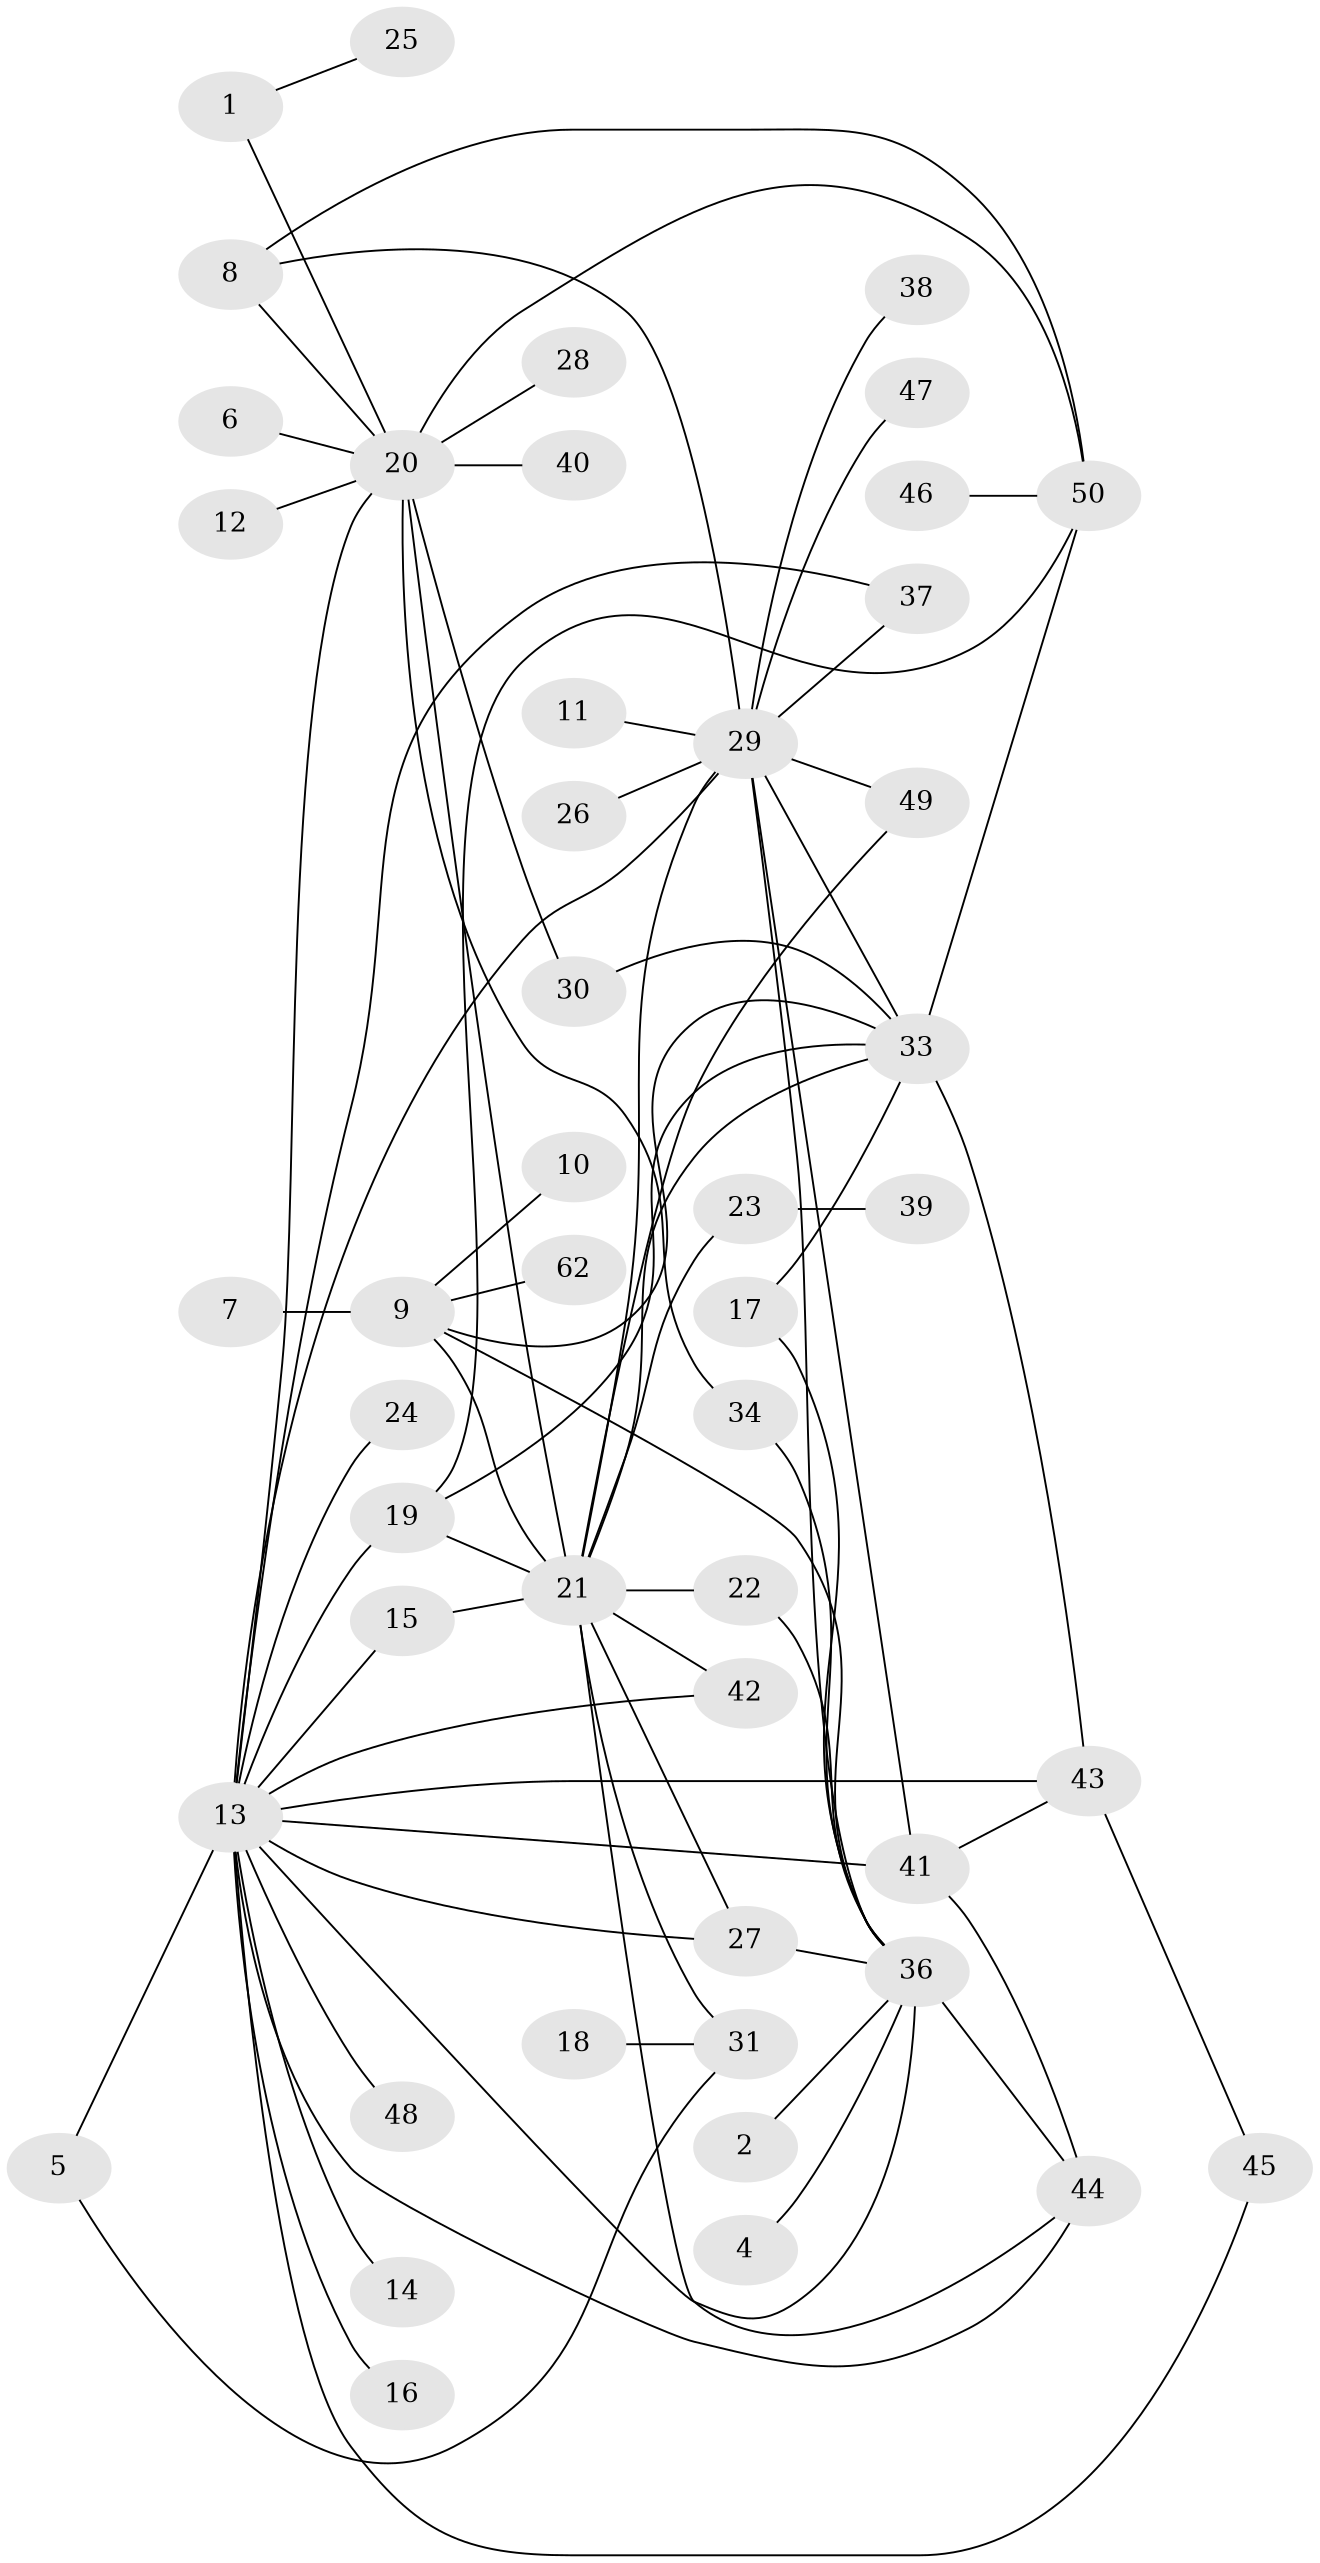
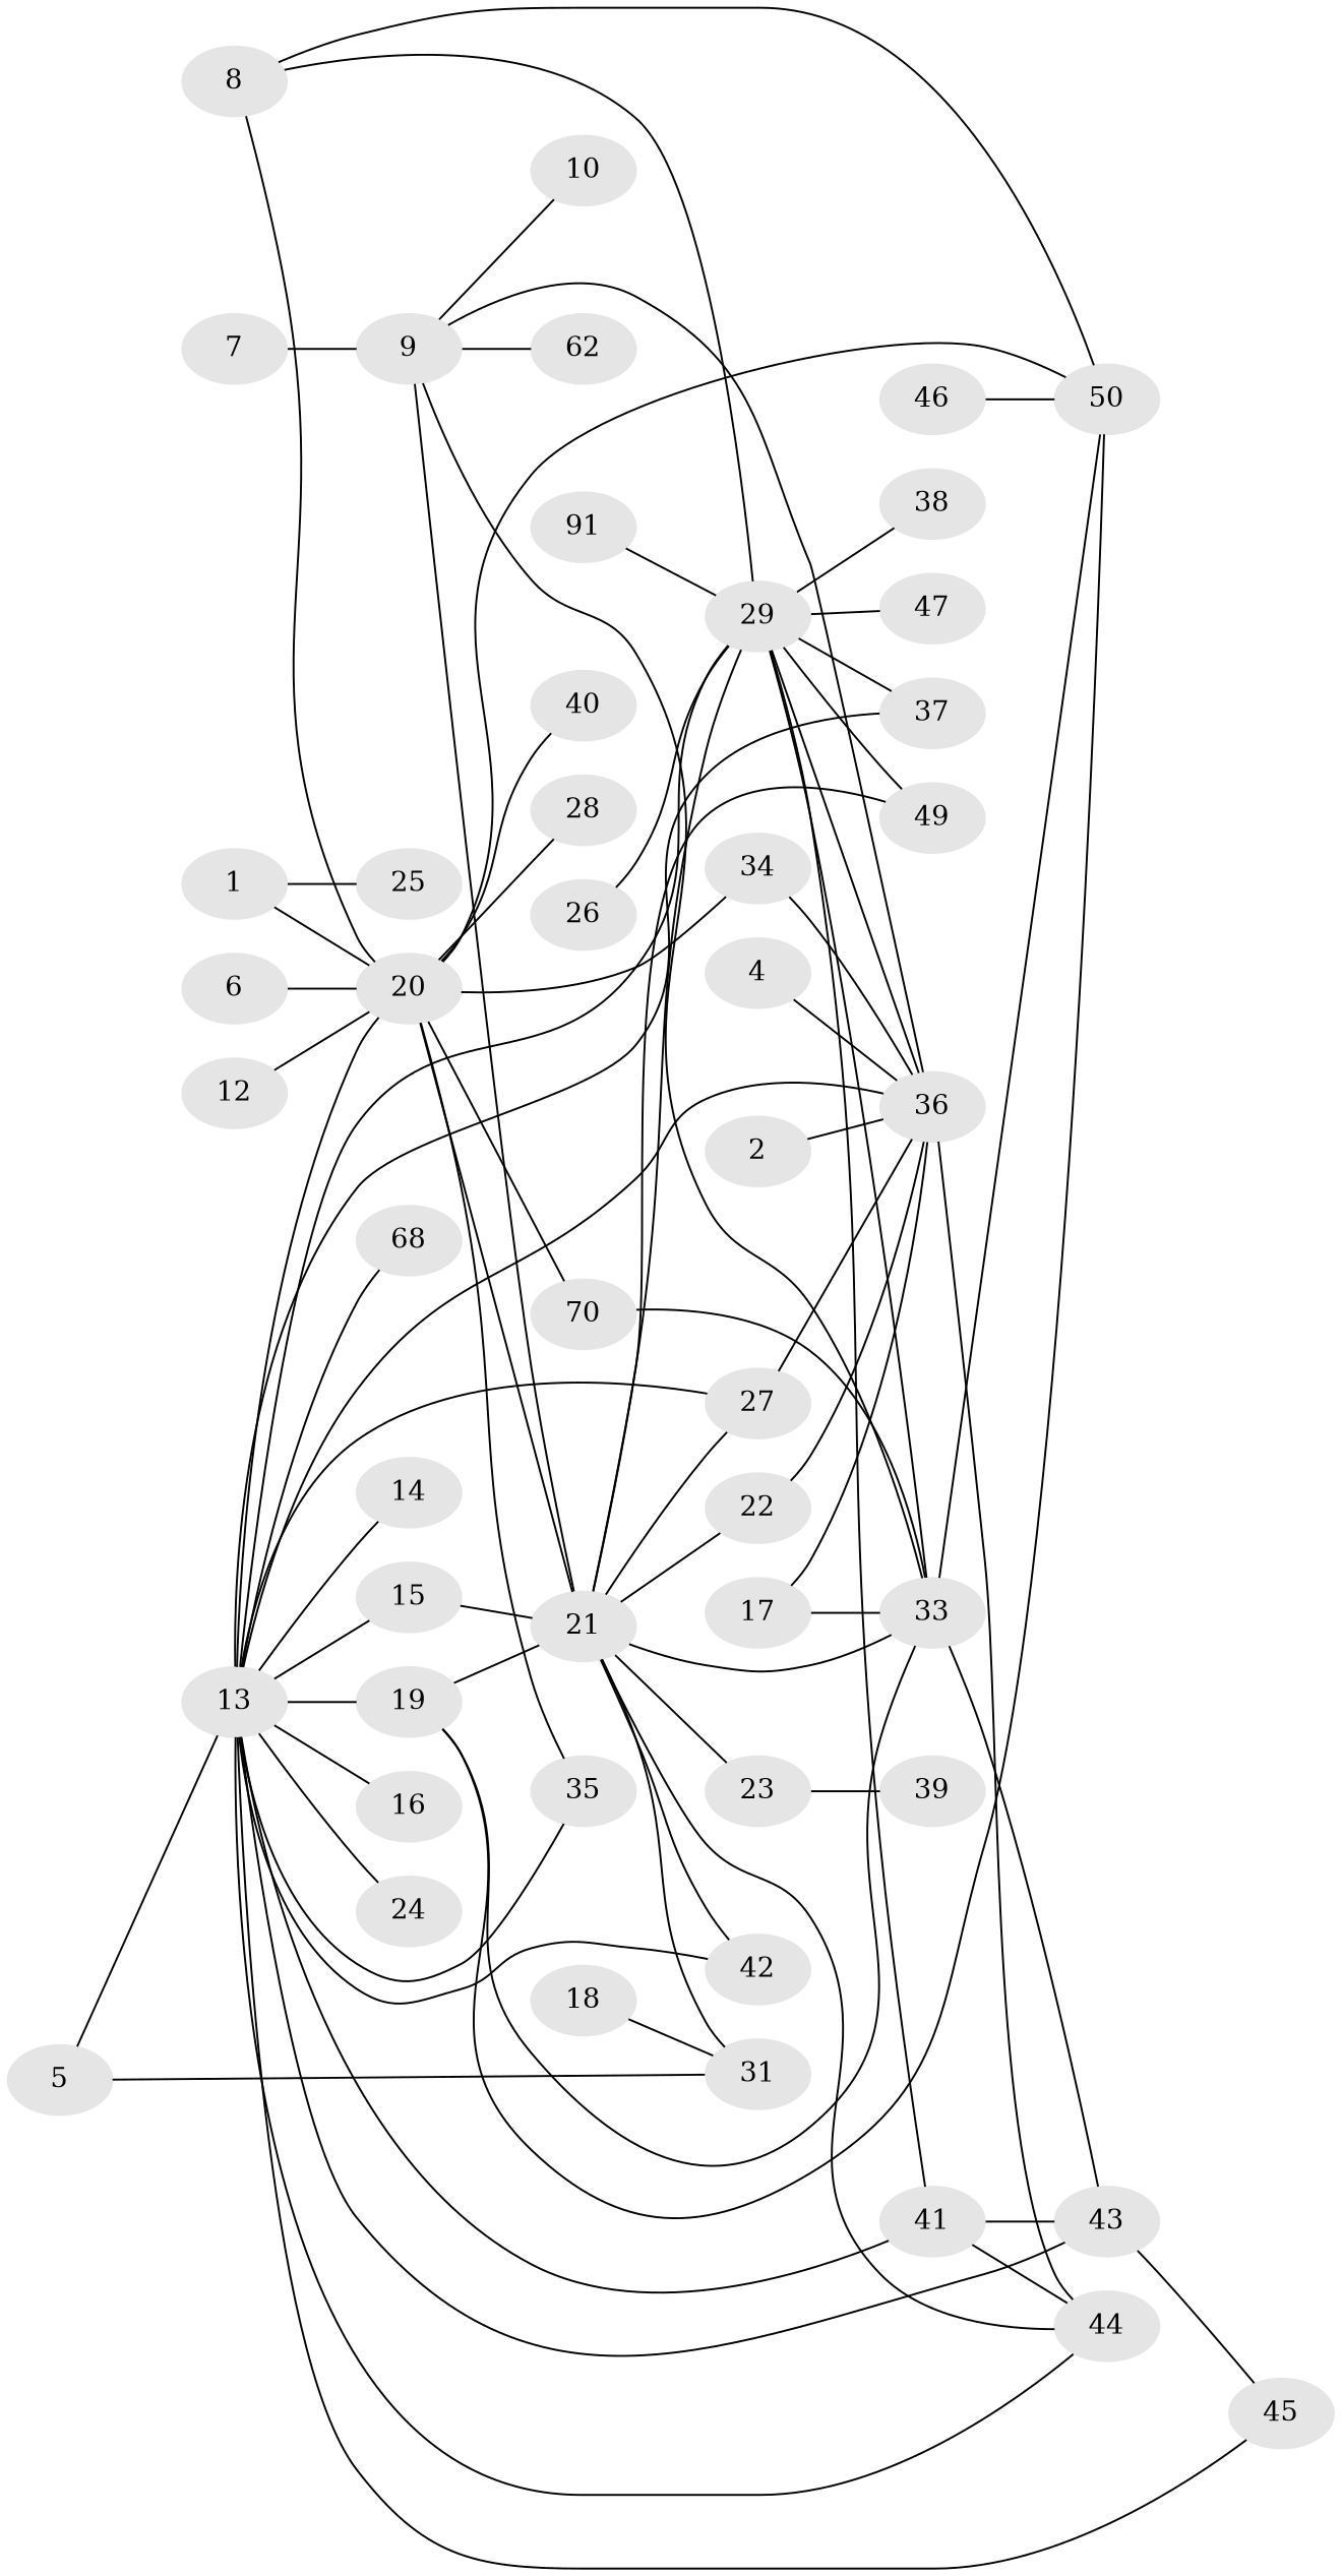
  graph {
    rankdir=LR
    node [color=gray90 style=filled]
    edge [weight=1.0]
    1
    20
    25
    21
    50
+   35
    28
-   30
+   30 [label=70]
    34
    40
    2
    36
    44
    31
    29
    33
    27
    42
    22
    23
    49
    4
    5
    13
    14
    15
    16
    19
    24
    37
    41
    43
    45
-   48
+   48 [label=68]
    6
    7
    9
    10
    n39 [label=62]
    8
    38
    47
-   11
+   11 [label=91]
    12
    17
    18
    39
    26
    46
    1 -- 20
    1 -- 25
    20 -- 21
    20 -- 50
+   20 -- 35
    20 -- 28
    20 -- 30
    20 -- 34
    20 -- 40
    21 -- 44
    21 -- 31
    21 -- 29
    21 -- 33 [weight=2.0]
    21 -- 27
    21 -- 42
    21 -- 22
    21 -- 23
    21 -- 49
    30 -- 33
    34 -- 36
    2 -- 36
    36 -- 44
    29 -- 36
    29 -- 33
    29 -- 49
    29 -- 37
    29 -- 41
    29 -- 38
    29 -- 47
    33 -- 50
    33 -- 43
    27 -- 36
    22 -- 36
    23 -- 39
    4 -- 36
    5 -- 31
    5 -- 13
    13 -- 20
+   13 -- 35
    13 -- 36
    13 -- 44
    13 -- 29
    13 -- 27 [weight=2.0]
    13 -- 42
    13 -- 14
    13 -- 15
    13 -- 16
    13 -- 19 [weight=2.0]
    13 -- 24
    13 -- 37
    13 -- 41
    13 -- 43 [weight=2.0]
    13 -- 45
    13 -- 48
    15 -- 21
    19 -- 21
    19 -- 50
    19 -- 33
    41 -- 44
    41 -- 43
    43 -- 45
    6 -- 20
    7 -- 9
    9 -- 21
    9 -- 36
    9 -- 33
    9 -- 10
    9 -- n39
    8 -- 20
    8 -- 50
    8 -- 29
    11 -- 29
    12 -- 20
    17 -- 36
    17 -- 33
    18 -- 31
    26 -- 29
    46 -- 50
  }
